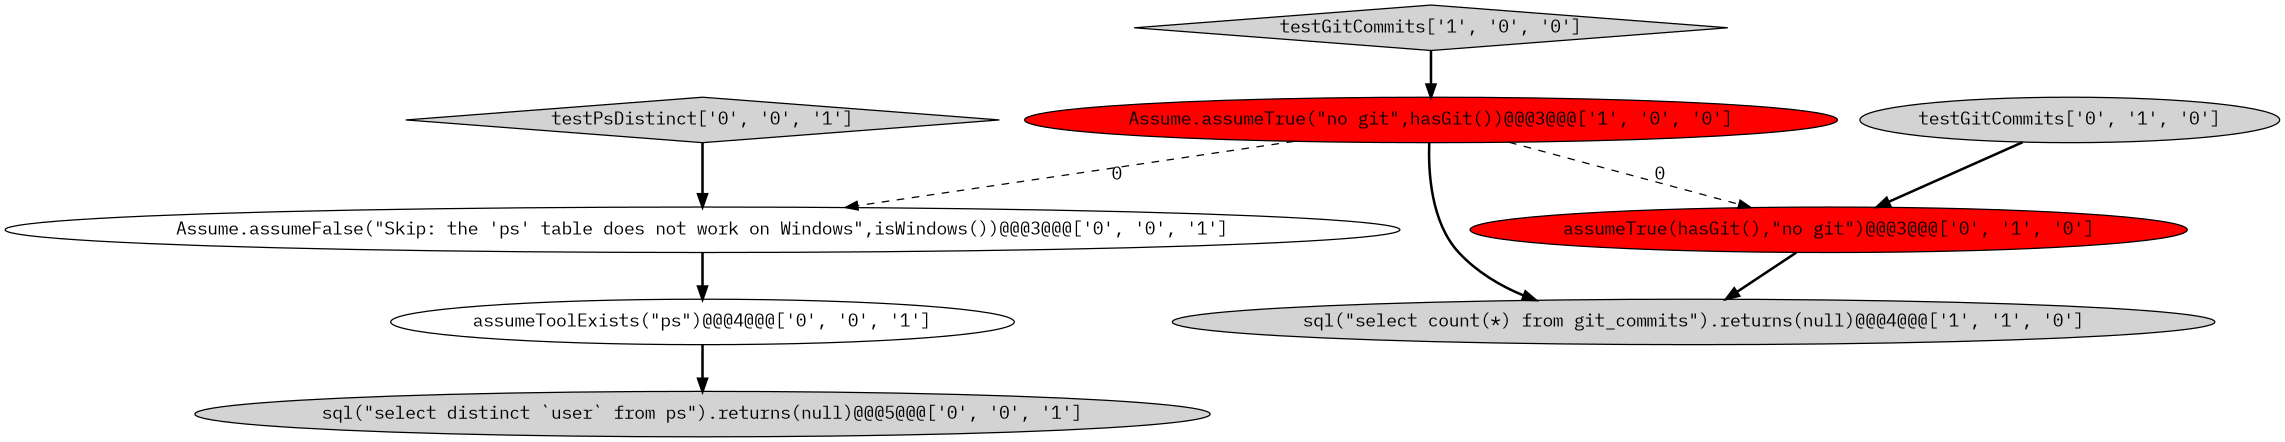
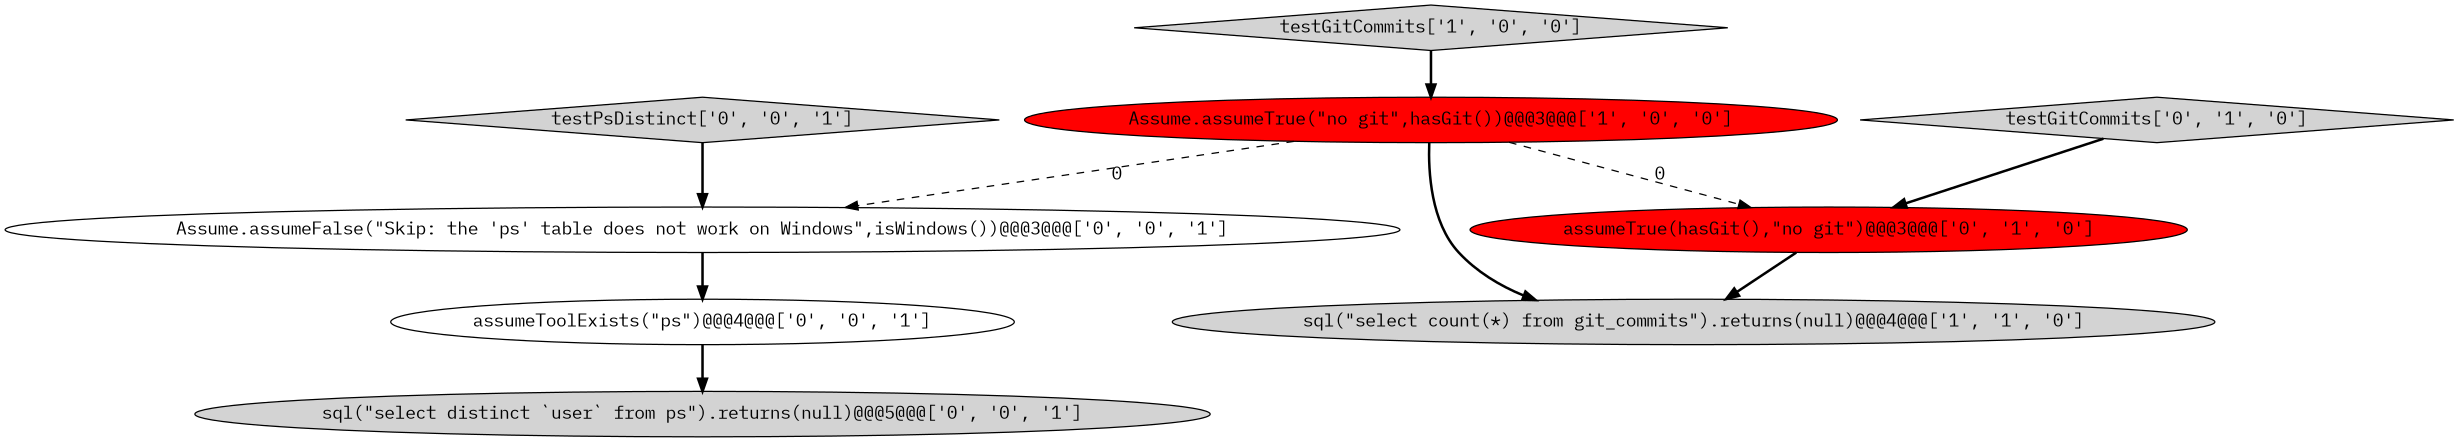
  digraph {
    fontname="IBM Plex Mono"
    node [fillcolor=lightgray shape=ellipse style=filled fontname="IBM Plex Mono"]
    edge [style=bold fontname="IBM Plex Mono"]
    n1 [label="testGitCommits['1', '0', '0']" shape=diamond]
    n2 [fillcolor=red label="Assume.assumeTrue(\"no git\",hasGit())@@@3@@@['1', '0', '0']"]
    n3 [label="testPsDistinct['0', '0', '1']" shape=diamond]
    n4 [fillcolor=white label="Assume.assumeFalse(\"Skip: the 'ps' table does not work on Windows\",isWindows())@@@3@@@['0', '0', '1']"]
-   n5 [label="testGitCommits['0', '1', '0']"]
+   n5 [label="testGitCommits['0', '1', '0']" shape=diamond]
    n6 [fillcolor=red label="assumeTrue(hasGit(),\"no git\")@@@3@@@['0', '1', '0']"]
    n7 [fillcolor=white label="assumeToolExists(\"ps\")@@@4@@@['0', '0', '1']"]
    n8 [label="sql(\"select distinct `user` from ps\").returns(null)@@@5@@@['0', '0', '1']"]
    n9 [label="sql(\"select count(*) from git_commits\").returns(null)@@@4@@@['1', '1', '0']"]
    n1 -> n2
    n2 -> n4 [label=0 style=dashed]
    n2 -> n6 [label=0 style=dashed]
    n2 -> n9
    n3 -> n4
    n4 -> n7
    n5 -> n6
    n6 -> n9
    n7 -> n8
  }
